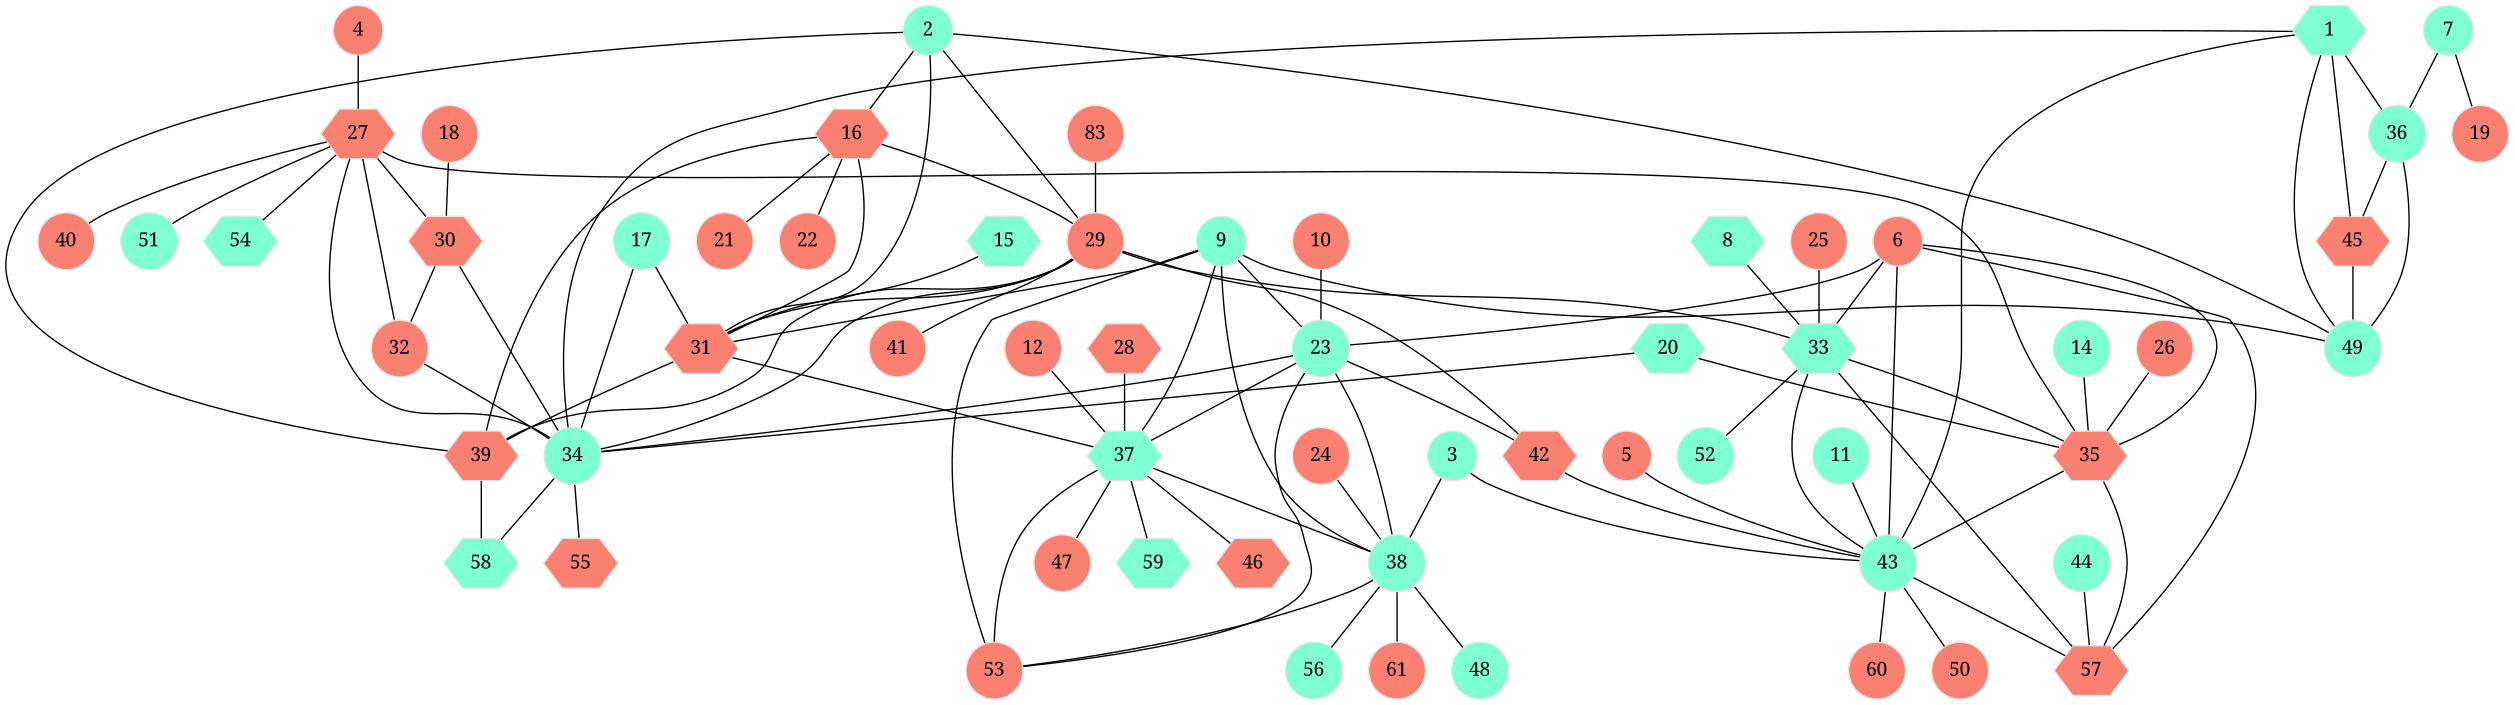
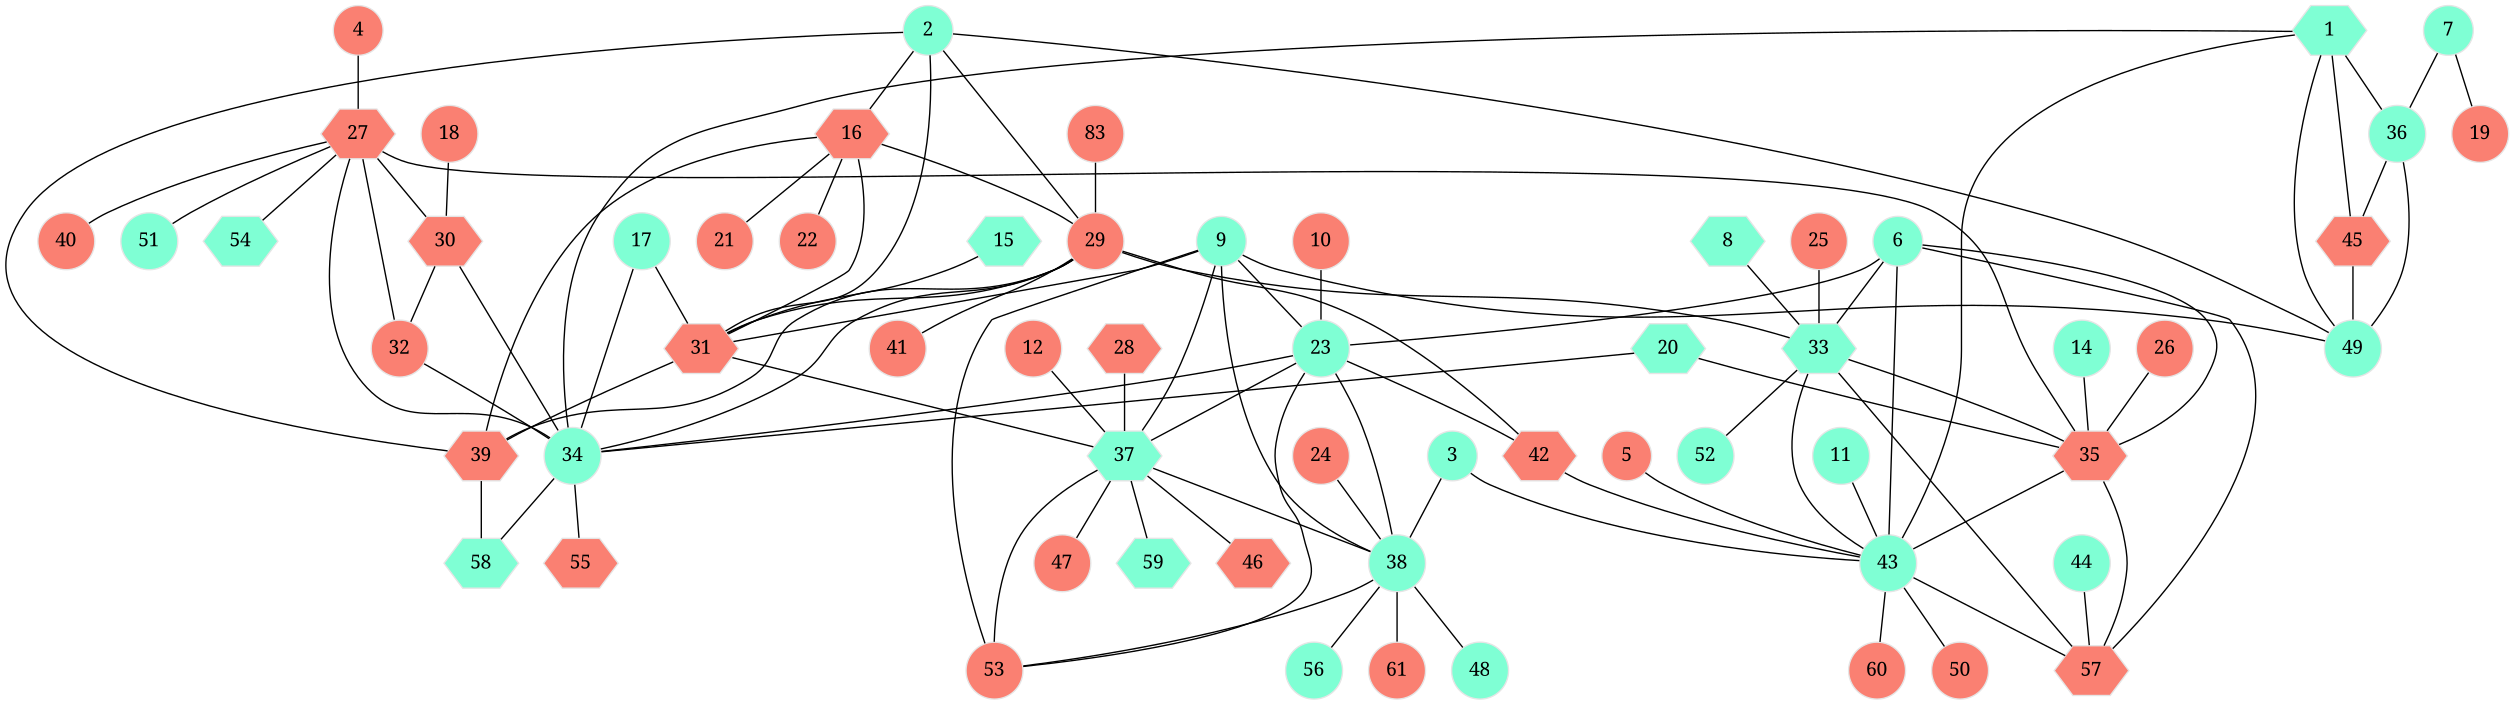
  graph {
    fontname="Noto Serif"
    node [color=gray90 fillcolor=salmon fontname="Noto Serif" shape=circle style=filled]
    edge [fontname="Noto Serif" weight=1.0]
    1 [fillcolor=aquamarine shape=hexagon]
    34 [fillcolor=aquamarine]
    36 [fillcolor=aquamarine]
    43 [fillcolor=aquamarine]
    45 [shape=hexagon]
    49 [fillcolor=aquamarine]
    55 [shape=hexagon]
    58 [fillcolor=aquamarine shape=hexagon]
    57 [shape=hexagon]
    50
    60
    2 [fillcolor=aquamarine]
    16 [shape=hexagon]
    29
    31 [shape=hexagon]
    39 [shape=hexagon]
    21
    22
    33 [fillcolor=aquamarine shape=hexagon]
    42 [shape=hexagon]
    41
    37 [fillcolor=aquamarine shape=hexagon]
    3 [fillcolor=aquamarine]
    38 [fillcolor=aquamarine]
    53
    48 [fillcolor=aquamarine]
    56 [fillcolor=aquamarine]
    61
    27 [shape=hexagon]
    4
    35 [shape=hexagon]
    30 [shape=hexagon]
    32
    40
    51 [fillcolor=aquamarine]
    54 [fillcolor=aquamarine shape=hexagon]
    5
-   6
+   6 [fillcolor=aquamarine]
    23 [fillcolor=aquamarine]
    52 [fillcolor=aquamarine]
    7 [fillcolor=aquamarine]
    19
    8 [fillcolor=aquamarine shape=hexagon]
    9 [fillcolor=aquamarine]
    46 [shape=hexagon]
    47
    59 [fillcolor=aquamarine shape=hexagon]
    10
    11 [fillcolor=aquamarine]
    12
    n51 [label=83]
    14 [fillcolor=aquamarine]
    15 [fillcolor=aquamarine shape=hexagon]
    17 [fillcolor=aquamarine]
    18
    20 [fillcolor=aquamarine shape=hexagon]
    24
    25
    26
    28 [shape=hexagon]
    44 [fillcolor=aquamarine]
    1 -- 34
    1 -- 36 [weight=3.0]
    1 -- 43
    1 -- 45 [weight=3.0]
    1 -- 49 [weight=3.0]
    34 -- 55
    34 -- 58
    36 -- 45
    36 -- 49
    43 -- 57
    43 -- 50
    43 -- 60
    45 -- 49
    2 -- 49
    2 -- 16 [weight=2.0]
    2 -- 29 [weight=2.0]
    2 -- 31 [weight=2.0]
    2 -- 39 [weight=2.0]
    16 -- 29
    16 -- 31
    16 -- 39
    16 -- 21
    16 -- 22
    29 -- 34
    29 -- 31
    29 -- 39
    29 -- 33
    29 -- 42
    29 -- 41
    31 -- 39
    31 -- 37
    39 -- 58
    33 -- 43
    33 -- 57
    33 -- 35
    33 -- 52
    42 -- 43
    37 -- 38
    37 -- 53
    37 -- 46
    37 -- 47
    37 -- 59
    3 -- 43
    3 -- 38
    38 -- 53
    38 -- 48
    38 -- 56
    38 -- 61
    27 -- 34
    27 -- 35
    27 -- 30 [weight=2.0]
    27 -- 32 [weight=2.0]
    27 -- 40
    27 -- 51
    27 -- 54
    4 -- 27
    35 -- 43
    35 -- 57
    30 -- 34 [weight=2.0]
    30 -- 32 [weight=4.0]
    32 -- 34 [weight=2.0]
    5 -- 43
    6 -- 43 [weight=2.0]
    6 -- 57 [weight=2.0]
    6 -- 33 [weight=2.0]
    6 -- 35 [weight=2.0]
    6 -- 23
    23 -- 34
    23 -- 42
    23 -- 37
    23 -- 38
    23 -- 53
    7 -- 36
    7 -- 19
    8 -- 33
    9 -- 49
    9 -- 31
    9 -- 37 [weight=2.0]
    9 -- 38 [weight=2.0]
    9 -- 53 [weight=2.0]
    9 -- 23 [weight=2.0]
    10 -- 23
    11 -- 43
    12 -- 37
    n51 -- 29
    14 -- 35
    15 -- 31
    17 -- 34
    17 -- 31
    18 -- 30
    20 -- 34
    20 -- 35
    24 -- 38
    25 -- 33
    26 -- 35
    28 -- 37
    44 -- 57
  }
